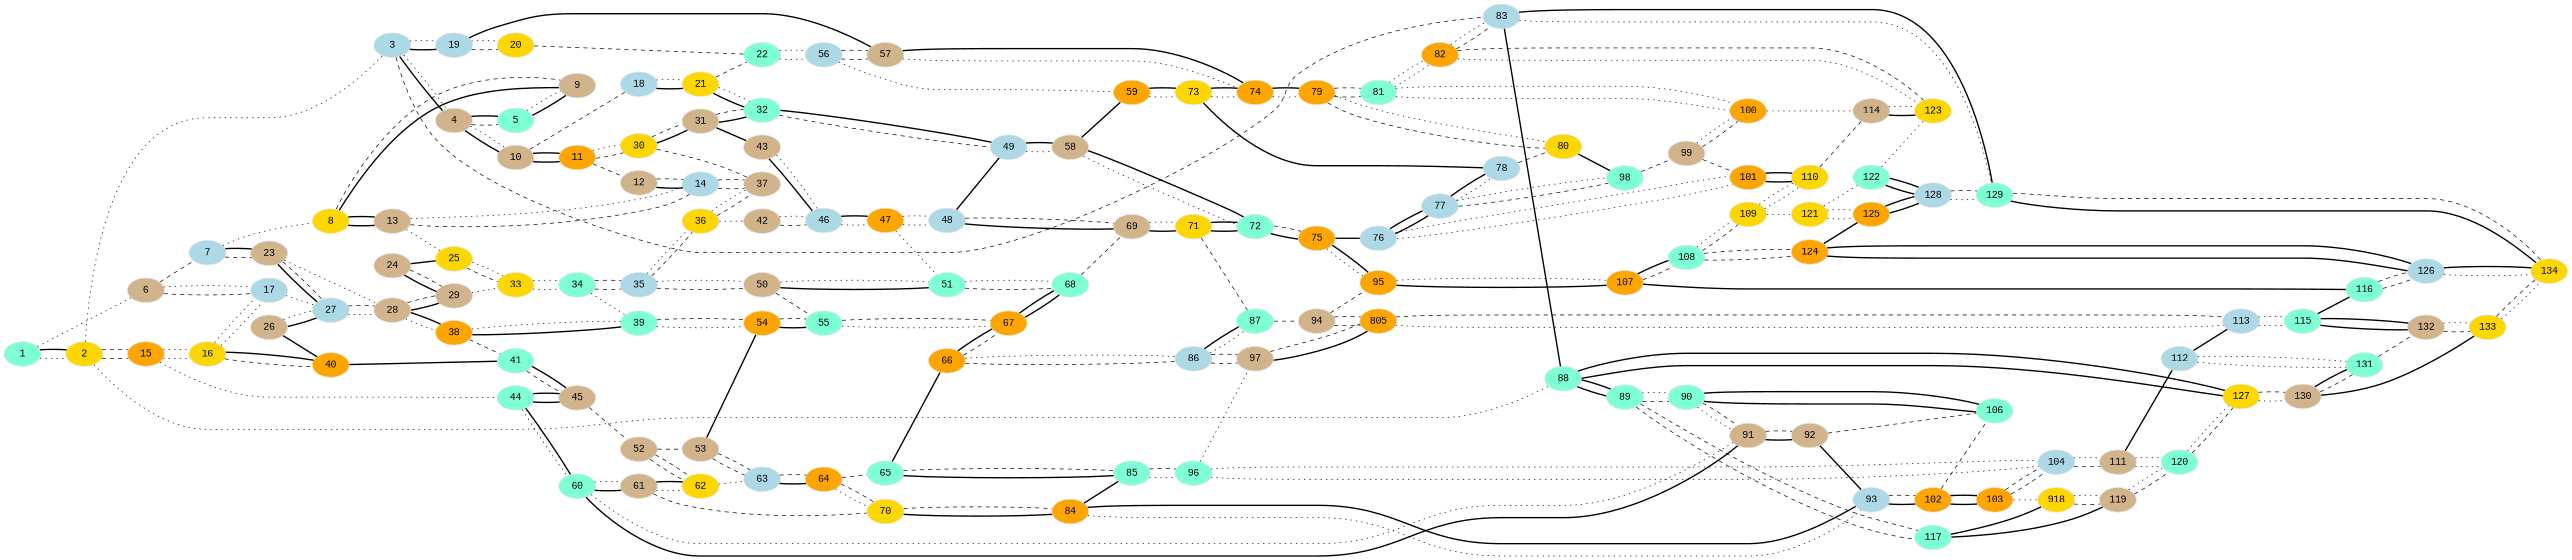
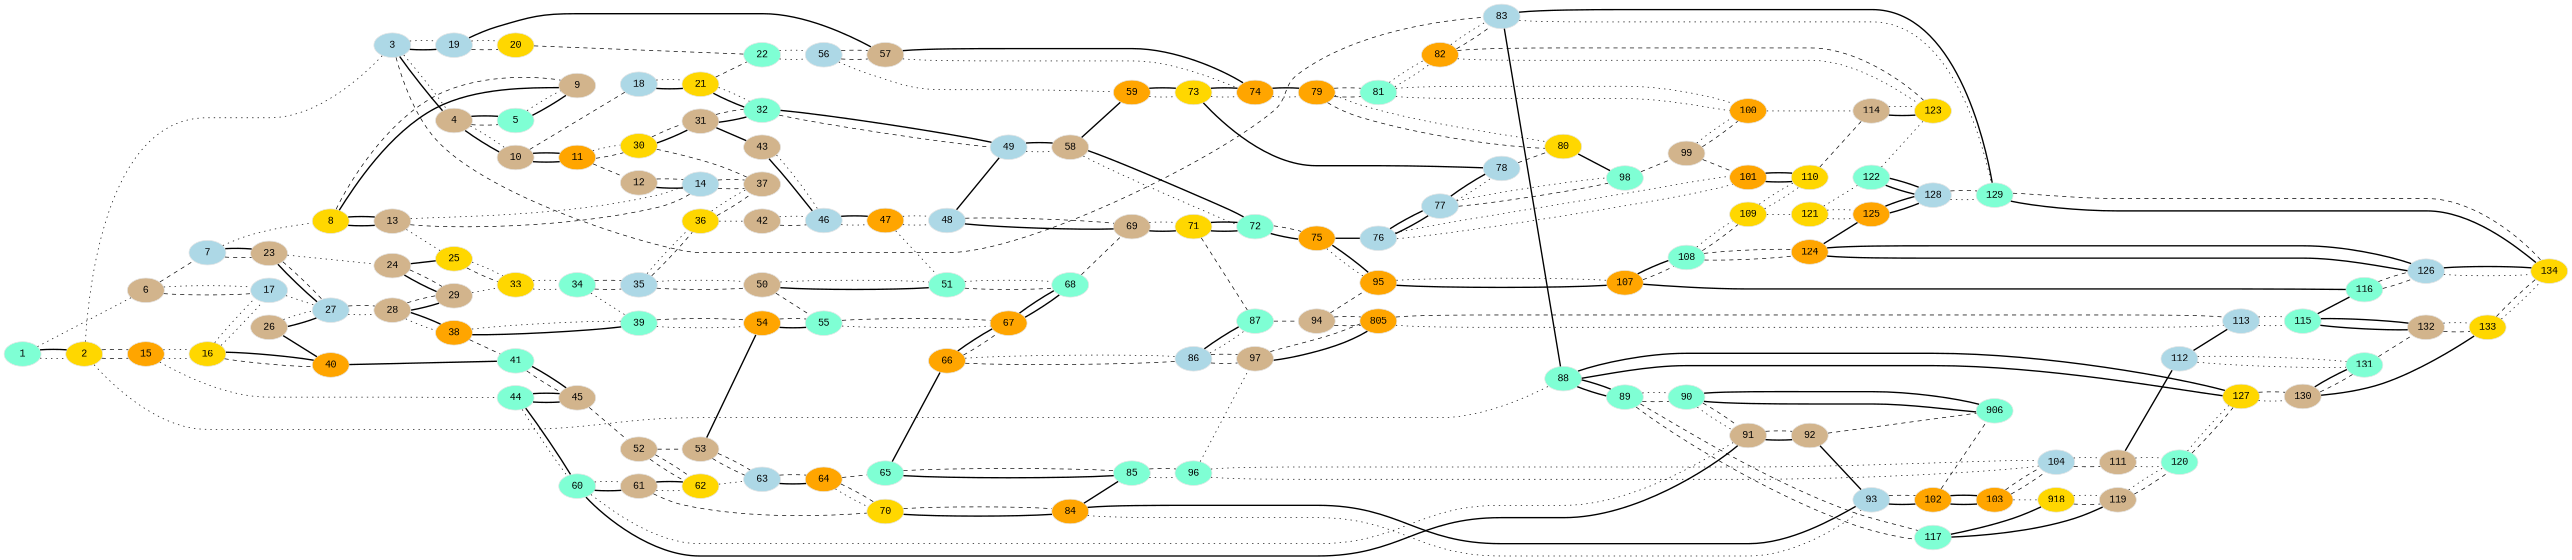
  graph {
    fontname="Liberation Mono"
    rankdir=LR
    node [color=gray90 fillcolor=tan fontname="Liberation Mono" style=filled]
    edge [fontname="Liberation Mono" style=dotted]
    1 [fillcolor=aquamarine]
    2 [fillcolor=gold]
    6
    3 [fillcolor=lightblue]
    15 [fillcolor=orange]
    88 [fillcolor=aquamarine]
    7 [fillcolor=lightblue]
    17 [fillcolor=lightblue]
    4
    19 [fillcolor=lightblue]
    83 [fillcolor=lightblue]
    16 [fillcolor=gold]
    44 [fillcolor=aquamarine]
    89 [fillcolor=aquamarine]
    127 [fillcolor=gold]
    5 [fillcolor=aquamarine]
    10
    20 [fillcolor=gold]
    57
    129 [fillcolor=aquamarine]
    9
    11 [fillcolor=orange]
    18 [fillcolor=lightblue]
    8 [fillcolor=gold]
    23
    27 [fillcolor=lightblue]
    13
    24
    14 [fillcolor=lightblue]
    25 [fillcolor=gold]
    12
    30 [fillcolor=gold]
    21 [fillcolor=gold]
    37
    31
    33 [fillcolor=gold]
    40 [fillcolor=orange]
    45
    60 [fillcolor=aquamarine]
    41 [fillcolor=aquamarine]
    26
    22 [fillcolor=aquamarine]
    32 [fillcolor=aquamarine]
    74 [fillcolor=orange]
    56 [fillcolor=lightblue]
    49 [fillcolor=lightblue]
    59 [fillcolor=orange]
    29
    28
    34 [fillcolor=aquamarine]
    38 [fillcolor=orange]
    39 [fillcolor=aquamarine]
    43
    46 [fillcolor=lightblue]
    58
    35 [fillcolor=lightblue]
    36 [fillcolor=gold]
    50
    54 [fillcolor=orange]
    42
    51 [fillcolor=aquamarine]
    55 [fillcolor=aquamarine]
    52
    47 [fillcolor=orange]
    61
    91
    53
    62 [fillcolor=gold]
    48 [fillcolor=lightblue]
    69
    68 [fillcolor=aquamarine]
    71 [fillcolor=gold]
    72 [fillcolor=aquamarine]
    67 [fillcolor=orange]
    63 [fillcolor=lightblue]
    64 [fillcolor=orange]
    73 [fillcolor=gold]
    79 [fillcolor=orange]
    75 [fillcolor=orange]
    78 [fillcolor=lightblue]
    70 [fillcolor=gold]
    92
    84 [fillcolor=orange]
    65 [fillcolor=aquamarine]
    66 [fillcolor=orange]
    85 [fillcolor=aquamarine]
    86 [fillcolor=lightblue]
    96 [fillcolor=aquamarine]
    87 [fillcolor=aquamarine]
    97
    93 [fillcolor=lightblue]
    94
    76 [fillcolor=lightblue]
    95 [fillcolor=orange]
    80 [fillcolor=gold]
    81 [fillcolor=aquamarine]
    77 [fillcolor=lightblue]
    101 [fillcolor=orange]
    107 [fillcolor=orange]
    98 [fillcolor=aquamarine]
    110 [fillcolor=gold]
    99
    82 [fillcolor=orange]
    100 [fillcolor=orange]
    123 [fillcolor=gold]
    114
    134 [fillcolor=gold]
    102 [fillcolor=orange]
    104 [fillcolor=lightblue]
    n110 [fillcolor=orange label=805]
    90 [fillcolor=aquamarine]
    117 [fillcolor=aquamarine]
    130
-   106 [fillcolor=aquamarine]
+   106 [fillcolor=aquamarine label=906]
    n115 [fillcolor=gold label=918]
    119
    103 [fillcolor=orange]
    113 [fillcolor=lightblue]
    108 [fillcolor=aquamarine]
    116 [fillcolor=aquamarine]
    111
    112 [fillcolor=lightblue]
    120 [fillcolor=aquamarine]
    115 [fillcolor=aquamarine]
    109 [fillcolor=gold]
    124 [fillcolor=orange]
    126 [fillcolor=lightblue]
    121 [fillcolor=gold]
    125 [fillcolor=orange]
    122 [fillcolor=aquamarine]
    131 [fillcolor=aquamarine]
    132
    133 [fillcolor=gold]
    128 [fillcolor=lightblue]
    1 -- 2
    1 -- 2 [style=bold]
    1 -- 6
    2 -- 3
    2 -- 15 [style=dashed]
    2 -- 15 [style=dashed]
    2 -- 88
    6 -- 7 [style=dashed]
    6 -- 17 [style=dashed]
    6 -- 17
    3 -- 4 [style=bold]
    3 -- 4
    3 -- 19 [style=bold]
    3 -- 19
    3 -- 83 [style=dashed]
    15 -- 16
    15 -- 16
    15 -- 44
    88 -- 89 [style=bold]
    88 -- 89 [style=bold]
    88 -- 127 [style=bold]
    88 -- 127 [style=bold]
    7 -- 8
    7 -- 23 [style=dashed]
    7 -- 23 [style=bold]
    17 -- 27
    4 -- 5 [style=dashed]
    4 -- 5 [style=bold]
    4 -- 10 [style=bold]
    4 -- 10
    19 -- 20 [style=dashed]
    19 -- 20
    19 -- 57 [style=bold]
    83 -- 88 [style=bold]
    83 -- 129
    83 -- 129 [style=bold]
    16 -- 17
    16 -- 17
    16 -- 40 [style=dashed]
    16 -- 40 [style=bold]
    44 -- 45 [style=bold]
    44 -- 45 [style=bold]
    44 -- 60
    44 -- 60 [style=bold]
    89 -- 90 [style=dashed]
    89 -- 90
    89 -- 117 [style=dashed]
    89 -- 117 [style=dashed]
    127 -- 130
    127 -- 130 [style=dashed]
    5 -- 9 [style=bold]
    5 -- 9
    10 -- 11 [style=bold]
    10 -- 11 [style=bold]
    10 -- 18 [style=dashed]
    20 -- 22 [style=dashed]
    57 -- 74
    57 -- 74 [style=bold]
    129 -- 134 [style=bold]
    129 -- 134 [style=dashed]
    11 -- 12 [style=dashed]
    11 -- 30 [style=dashed]
    11 -- 30
    18 -- 21 [style=bold]
    18 -- 21
    8 -- 9 [style=bold]
    8 -- 9 [style=dashed]
    8 -- 13 [style=bold]
    8 -- 13 [style=bold]
    23 -- 27 [style=bold]
    23 -- 27 [style=dashed]
-   23 -- 28
+   23 -- 24
    27 -- 28
    27 -- 28 [style=dashed]
    13 -- 14 [style=dashed]
    13 -- 14
    13 -- 25
    24 -- 25 [style=bold]
    24 -- 29 [style=bold]
    24 -- 29 [style=dashed]
    14 -- 37 [style=dashed]
    14 -- 37 [style=dashed]
    25 -- 33 [style=dashed]
    25 -- 33
    12 -- 14 [style=bold]
    12 -- 14 [style=dashed]
    30 -- 37 [style=dashed]
    30 -- 31 [style=bold]
    30 -- 31 [style=dashed]
    21 -- 22 [style=dashed]
    21 -- 32 [style=bold]
    21 -- 32
    31 -- 32 [style=bold]
    31 -- 32 [style=dashed]
    31 -- 43 [style=bold]
    33 -- 34
    33 -- 34
    40 -- 41 [style=bold]
    45 -- 52 [style=dashed]
    60 -- 61 [style=bold]
    60 -- 61
    60 -- 91 [style=bold]
    60 -- 91
    41 -- 45 [style=dashed]
    41 -- 45 [style=bold]
    26 -- 27 [style=bold]
    26 -- 27
    26 -- 40 [style=bold]
    22 -- 56
    22 -- 56
    32 -- 49 [style=dashed]
    32 -- 49 [style=bold]
    74 -- 79
    74 -- 79 [style=bold]
    56 -- 57 [style=dashed]
    56 -- 57 [style=dashed]
    56 -- 59
    49 -- 58
    49 -- 58 [style=bold]
    59 -- 73
    59 -- 73 [style=bold]
    29 -- 33
    28 -- 29 [style=bold]
    28 -- 29 [style=dashed]
    28 -- 38
    28 -- 38 [style=bold]
    34 -- 39
    34 -- 35 [style=dashed]
    34 -- 35 [style=dashed]
    38 -- 41 [style=dashed]
    38 -- 39 [style=bold]
    38 -- 39
    39 -- 54
    39 -- 54 [style=dashed]
    43 -- 46 [style=bold]
    43 -- 46
    46 -- 47
    46 -- 47 [style=bold]
    58 -- 59 [style=bold]
    58 -- 72
    58 -- 72 [style=bold]
    35 -- 36 [style=dashed]
    35 -- 36
    35 -- 50 [style=dashed]
    35 -- 50
    36 -- 37 [style=dashed]
    36 -- 37
    36 -- 42
    50 -- 51 [style=bold]
    50 -- 51
    50 -- 55 [style=dashed]
    54 -- 55 [style=bold]
    54 -- 55 [style=dashed]
    42 -- 46 [style=dashed]
    42 -- 46
    51 -- 68 [style=dashed]
    51 -- 68
    55 -- 67
    55 -- 67 [style=dashed]
    52 -- 53 [style=dashed]
    52 -- 62 [style=dashed]
    52 -- 62 [style=dashed]
    47 -- 51
    47 -- 48
    47 -- 48
    61 -- 62
    61 -- 62 [style=bold]
    61 -- 70 [style=dashed]
    91 -- 92 [style=bold]
    91 -- 92 [style=dashed]
    53 -- 54 [style=bold]
    53 -- 63 [style=dashed]
    53 -- 63 [style=dashed]
    62 -- 63
    48 -- 49 [style=bold]
    48 -- 69 [style=bold]
    48 -- 69 [style=dashed]
    69 -- 71 [style=bold]
    69 -- 71
    68 -- 69 [style=dashed]
    71 -- 72 [style=bold]
    71 -- 72 [style=bold]
    71 -- 87 [style=dashed]
    72 -- 75 [style=bold]
    72 -- 75 [style=dashed]
    67 -- 68 [style=bold]
    67 -- 68 [style=bold]
    63 -- 64 [style=bold]
    63 -- 64 [style=dashed]
    64 -- 70
    64 -- 70 [style=dashed]
    64 -- 65 [style=dashed]
    73 -- 74
    73 -- 74 [style=bold]
    73 -- 78 [style=bold]
    79 -- 80 [style=dashed]
    79 -- 80
    79 -- 81 [style=dashed]
    79 -- 81 [style=dashed]
    75 -- 76 [style=bold]
    75 -- 95
    75 -- 95 [style=bold]
    78 -- 80 [style=dashed]
    70 -- 84 [style=bold]
    70 -- 84 [style=dashed]
    92 -- 93 [style=bold]
    92 -- 106 [style=dashed]
    84 -- 85 [style=bold]
    84 -- 93
    84 -- 93 [style=bold]
    65 -- 66 [style=bold]
    65 -- 85 [style=bold]
    65 -- 85 [style=dashed]
    66 -- 67 [style=dashed]
    66 -- 67 [style=bold]
    66 -- 86 [style=dashed]
    66 -- 86
    85 -- 96
    85 -- 96 [style=dashed]
    86 -- 87
    86 -- 87 [style=bold]
    86 -- 97 [style=dashed]
    86 -- 97 [style=dashed]
    96 -- 97
    96 -- 104
    96 -- 104
    87 -- 94 [style=dashed]
    97 -- n110 [style=bold]
    97 -- n110 [style=dashed]
    93 -- 102 [style=bold]
    93 -- 102 [style=dashed]
    94 -- 95 [style=dashed]
    94 -- n110 [style=dashed]
    94 -- n110 [style=dashed]
    76 -- 77 [style=bold]
    76 -- 77 [style=bold]
    76 -- 101
    76 -- 101
    95 -- 107 [style=bold]
    95 -- 107
    80 -- 98 [style=bold]
    81 -- 82
    81 -- 82
    81 -- 100
    81 -- 100
    77 -- 78
    77 -- 78 [style=bold]
    77 -- 98 [style=dashed]
    77 -- 98
    101 -- 110 [style=bold]
    101 -- 110 [style=bold]
    107 -- 108 [style=dashed]
    107 -- 108 [style=bold]
    107 -- 116 [style=bold]
    98 -- 99 [style=dashed]
    110 -- 114 [style=dashed]
    99 -- 101 [style=dashed]
    99 -- 100 [style=dashed]
    99 -- 100
    82 -- 83 [style=dashed]
    82 -- 83
    82 -- 123
    82 -- 123 [style=dashed]
    100 -- 114
    114 -- 123 [style=bold]
    114 -- 123
    102 -- 106 [style=dashed]
    102 -- 103 [style=bold]
    102 -- 103 [style=bold]
    104 -- 111 [style=dashed]
    104 -- 111
    n110 -- 113
    n110 -- 113 [style=dashed]
    90 -- 91
    90 -- 91 [style=dashed]
    90 -- 106 [style=bold]
    90 -- 106 [style=bold]
    117 -- n115 [style=bold]
    117 -- 119 [style=bold]
    130 -- 131 [style=dashed]
    130 -- 131 [style=bold]
    130 -- 133 [style=bold]
    n115 -- 119 [style=dashed]
    n115 -- 119
    119 -- 120 [style=dashed]
    119 -- 120
    103 -- 104 [style=dashed]
    103 -- 104 [style=dashed]
    103 -- n115
    113 -- 115
    113 -- 115
    108 -- 109 [style=dashed]
    108 -- 109
    108 -- 124 [style=dashed]
    108 -- 124 [style=dashed]
    116 -- 126 [style=dashed]
    116 -- 126 [style=dashed]
    111 -- 112 [style=bold]
    111 -- 120
    111 -- 120
    112 -- 113 [style=bold]
    112 -- 131
    112 -- 131
    120 -- 127 [style=dashed]
    120 -- 127
    115 -- 116 [style=bold]
    115 -- 132 [style=bold]
    115 -- 132 [style=bold]
    109 -- 110
    109 -- 110
    109 -- 121
    124 -- 126 [style=bold]
    124 -- 126 [style=bold]
    124 -- 125 [style=bold]
    126 -- 134
    126 -- 134 [style=bold]
    121 -- 125
    121 -- 125
    121 -- 122
    125 -- 128 [style=bold]
    125 -- 128 [style=bold]
    122 -- 123
    122 -- 128 [style=bold]
    122 -- 128 [style=bold]
    131 -- 132 [style=dashed]
    132 -- 133 [style=dashed]
    132 -- 133
    133 -- 134
    133 -- 134 [style=dashed]
    128 -- 129
    128 -- 129 [style=dashed]
  }
